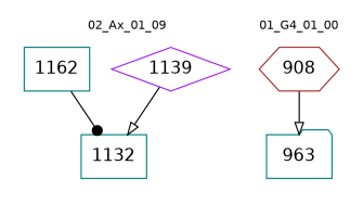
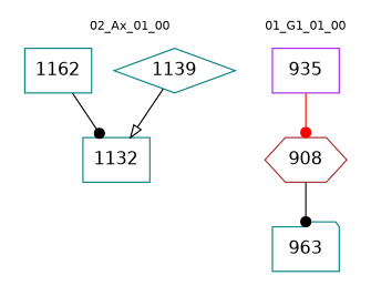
  digraph {
    fontname="DejaVu Sans"
    node [color=teal fontname="DejaVu Sans" shape=box]
    edge [arrowhead=onormal color=black fontname="DejaVu Sans"]
-   n1 [color=purple label=1139 shape=diamond]
+   n1 [label=1139 shape=diamond]
    n2 [label=1132]
    n3 [label=1162]
+   n4 [color=purple label=935]
    n5 [color=brown label=908 shape=hexagon]
    n6 [label=963 shape=folder]
    subgraph cluster_1 {
      color=white
      fontsize=10
-     label="02_Ax_01_09"
+     label="02_Ax_01_00"
      n1
      n2
      n3
    }
    subgraph cluster_2 {
      color=white
      fontsize=10
-     label="01_G4_01_00"
+     label="01_G1_01_00"
+     n4
      n5
      n6
    }
    n1 -> n2
    n3 -> n2 [arrowhead=dot]
-   n5 -> n6
+   n4 -> n5 [arrowhead=dot color=red]
+   n5 -> n6 [arrowhead=dot]
  }
